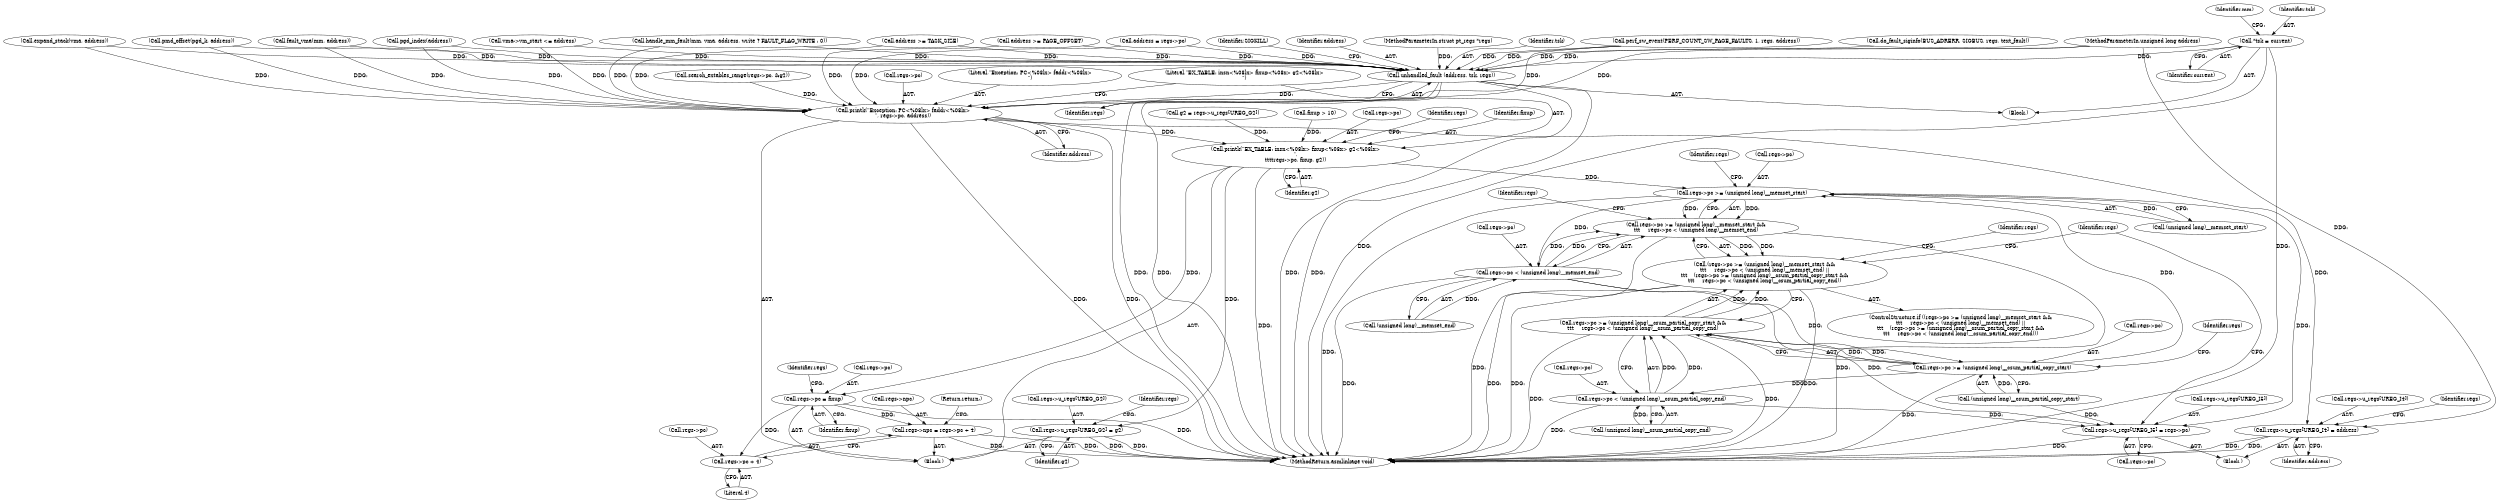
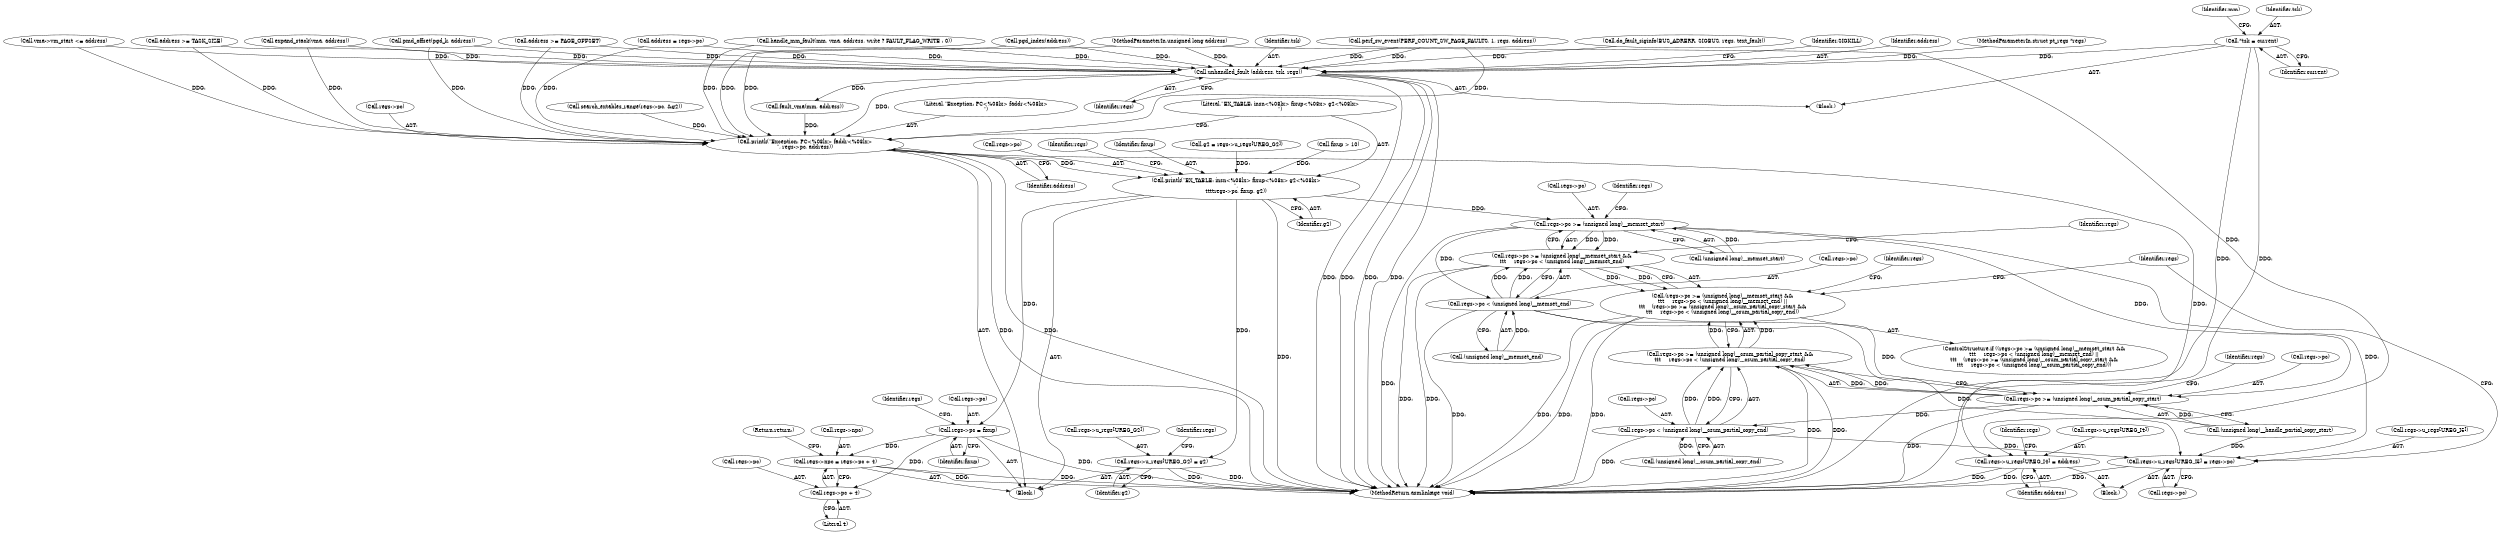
  digraph {
    n1 [label="(Call,*tsk = current)"]
    n2 [label="(Call,unhandled_fault (address, tsk, regs))"]
    n3 [label="(MethodReturn,asmlinkage void)"]
    n4 [label="(Block,)"]
    n5 [label="(Identifier,current)"]
    n6 [label="(Call,printk(\"Exception: PC<%08lx> faddr<%08lx>\n\", regs->pc, address))"]
    n7 [label="(Identifier,regs)"]
    n8 [label="(Call,printk(\"EX_TABLE: insn<%08lx> fixup<%08x> g2<%08lx>\n\",\n\t\t\t\tregs->pc, fixup, g2))"]
    n9 [label="(Call,regs->u_regs[UREG_I4] = address)"]
    n10 [label="(Identifier,address)"]
    n11 [label="(Block,)"]
    n12 [label="(Call,regs->pc >= (unsigned long)__memset_start)"]
    n13 [label="(Call,regs->u_regs[UREG_G2] = g2)"]
    n14 [label="(Call,regs->pc = fixup)"]
    n15 [label="(Identifier,g2)"]
    n16 [label="(Block,)"]
    n17 [label="(Identifier,address)"]
    n18 [label="(Call,regs->pc >= (unsigned long)__memset_start &&\n\t\t\t     regs->pc < (unsigned long)__memset_end)"]
    n19 [label="(Call,regs->pc < (unsigned long)__memset_end)"]
    n20 [label="(Call,regs->pc >= (unsigned long)__csum_partial_copy_start)"]
    n21 [label="(Call,regs->u_regs[UREG_I5] = regs->pc)"]
    n22 [label="(Call,(unsigned long)__memset_start)"]
    n23 [label="(Identifier,g2)"]
    n24 [label="(Call,regs->npc = regs->pc + 4)"]
    n25 [label="(Call,regs->pc + 4)"]
    n26 [label="(Identifier,fixup)"]
    n27 [label="(Call,(regs->pc >= (unsigned long)__memset_start &&\n\t\t\t     regs->pc < (unsigned long)__memset_end) ||\n\t\t\t    (regs->pc >= (unsigned long)__csum_partial_copy_start &&\n\t\t\t     regs->pc < (unsigned long)__csum_partial_copy_end))"]
    n28 [label="(Call,(unsigned long)__memset_end)"]
    n29 [label="(Call,regs->pc >= (unsigned long)__csum_partial_copy_start &&\n\t\t\t     regs->pc < (unsigned long)__csum_partial_copy_end)"]
    n30 [label="(Call,regs->pc < (unsigned long)__csum_partial_copy_end)"]
-   n31 [label="(Call,(unsigned long)__csum_partial_copy_start)"]
+   n31 [label="(Call,(unsigned long)__handle_partial_copy_start)"]
    n32 [label="(Call,regs->pc)"]
    n33 [label="(ControlStructure,if ((regs->pc >= (unsigned long)__memset_start &&\n\t\t\t     regs->pc < (unsigned long)__memset_end) ||\n\t\t\t    (regs->pc >= (unsigned long)__csum_partial_copy_start &&\n\t\t\t     regs->pc < (unsigned long)__csum_partial_copy_end)))"]
    n34 [label="(Call,(unsigned long)__csum_partial_copy_end)"]
    n35 [label="(Literal,4)"]
    n36 [label="(Call,expand_stack(vma, address))"]
    n37 [label="(MethodParameterIn,unsigned long address)"]
    n38 [label="(Call,regs->pc)"]
    n39 [label="(Identifier,regs)"]
    n40 [label="(Call,vma->vm_start <= address)"]
    n41 [label="(Call,do_fault_siginfo(BUS_ADRERR, SIGBUS, regs, text_fault))"]
    n42 [label="(Call,fixup > 10)"]
    n43 [label="(Identifier,regs)"]
    n44 [label="(Call,address >= TASK_SIZE)"]
    n45 [label="(Call,search_extables_range(regs->pc, &g2))"]
    n46 [label="(Identifier,regs)"]
    n47 [label="(Call,fault_vma(mm, address))"]
    n48 [label="(Call,regs->pc)"]
    n49 [label="(Call,regs->pc)"]
    n50 [label="(Identifier,mm)"]
    n51 [label="(Call,perf_sw_event(PERF_COUNT_SW_PAGE_FAULTS, 1, regs, address))"]
    n52 [label="(Identifier,SIGKILL)"]
    n53 [label="(Identifier,address)"]
    n54 [label="(Identifier,regs)"]
    n55 [label="(Identifier,regs)"]
    n56 [label="(Identifier,regs)"]
    n57 [label="(Call,regs->npc)"]
    n58 [label="(Call,address = regs->pc)"]
    n59 [label="(Literal,\"Exception: PC<%08lx> faddr<%08lx>\n\")"]
    n60 [label="(Call,pgd_index(address))"]
    n61 [label="(Call,pmd_offset(pgd_k, address))"]
    n62 [label="(Call,regs->pc)"]
    n63 [label="(Identifier,regs)"]
    n64 [label="(Identifier,tsk)"]
    n65 [label="(Literal,\"EX_TABLE: insn<%08lx> fixup<%08x> g2<%08lx>\n\")"]
    n66 [label="(Call,regs->u_regs[UREG_G2])"]
    n67 [label="(Call,regs->pc)"]
    n68 [label="(Call,handle_mm_fault(mm, vma, address, write ? FAULT_FLAG_WRITE : 0))"]
    n69 [label="(Call,regs->pc)"]
    n70 [label="(Identifier,regs)"]
    n71 [label="(Call,address >= PAGE_OFFSET)"]
    n72 [label="(MethodParameterIn,struct pt_regs *regs)"]
    n73 [label="(Call,regs->pc)"]
    n74 [label="(Identifier,tsk)"]
    n75 [label="(Call,regs->u_regs[UREG_I5])"]
    n76 [label="(Identifier,fixup)"]
    n77 [label="(Return,return;)"]
    n78 [label="(Identifier,regs)"]
    n79 [label="(Call,g2 = regs->u_regs[UREG_G2])"]
    n80 [label="(Call,regs->u_regs[UREG_I4])"]
    n81 [label="(Call,regs->pc)"]
    n1 -> n2 [label="DDG: "]
    n1 -> n3 [label="DDG: "]
    n1 -> n3 [label="DDG: "]
    n1 -> n4 [label="AST: "]
    n1 -> n5 [label="CFG: "]
    n2 -> n3 [label="DDG: "]
    n2 -> n3 [label="DDG: "]
    n2 -> n3 [label="DDG: "]
    n2 -> n3 [label="DDG: "]
    n2 -> n4 [label="AST: "]
    n2 -> n6 [label="DDG: "]
    n2 -> n7 [label="CFG: "]
    n5 -> n1 [label="AST: "]
    n6 -> n3 [label="DDG: "]
    n6 -> n3 [label="DDG: "]
    n6 -> n8 [label="DDG: "]
    n6 -> n9 [label="DDG: "]
    n6 -> n10 [label="CFG: "]
    n6 -> n11 [label="AST: "]
    n7 -> n2 [label="AST: "]
    n8 -> n3 [label="DDG: "]
    n8 -> n11 [label="AST: "]
    n8 -> n12 [label="DDG: "]
    n8 -> n13 [label="DDG: "]
    n8 -> n14 [label="DDG: "]
    n8 -> n15 [label="CFG: "]
    n9 -> n3 [label="DDG: "]
    n9 -> n3 [label="DDG: "]
    n9 -> n16 [label="AST: "]
    n9 -> n17 [label="CFG: "]
    n10 -> n6 [label="AST: "]
    n12 -> n3 [label="DDG: "]
    n12 -> n18 [label="AST: "]
    n12 -> n18 [label="DDG: "]
    n12 -> n18 [label="DDG: "]
    n12 -> n19 [label="DDG: "]
-   n20 -> n12 [label="DDG: "]
+   n12 -> n20 [label="DDG: "]
    n12 -> n21 [label="DDG: "]
    n12 -> n22 [label="CFG: "]
    n13 -> n3 [label="DDG: "]
    n13 -> n3 [label="DDG: "]
    n13 -> n11 [label="AST: "]
    n13 -> n23 [label="CFG: "]
    n14 -> n3 [label="DDG: "]
    n14 -> n11 [label="AST: "]
    n14 -> n24 [label="DDG: "]
    n14 -> n25 [label="DDG: "]
    n14 -> n26 [label="CFG: "]
    n15 -> n8 [label="AST: "]
    n17 -> n9 [label="AST: "]
    n18 -> n3 [label="DDG: "]
    n18 -> n3 [label="DDG: "]
    n18 -> n12 [label="CFG: "]
    n18 -> n19 [label="CFG: "]
    n18 -> n27 [label="AST: "]
    n18 -> n27 [label="DDG: "]
    n18 -> n27 [label="DDG: "]
    n19 -> n3 [label="DDG: "]
    n19 -> n18 [label="AST: "]
    n19 -> n18 [label="DDG: "]
    n19 -> n18 [label="DDG: "]
    n19 -> n20 [label="DDG: "]
    n19 -> n21 [label="DDG: "]
    n19 -> n28 [label="CFG: "]
    n20 -> n3 [label="DDG: "]
    n20 -> n29 [label="AST: "]
    n20 -> n29 [label="DDG: "]
    n20 -> n29 [label="DDG: "]
    n20 -> n30 [label="DDG: "]
    n20 -> n31 [label="CFG: "]
    n21 -> n3 [label="DDG: "]
    n21 -> n16 [label="AST: "]
    n21 -> n32 [label="CFG: "]
    n22 -> n12 [label="AST: "]
    n22 -> n12 [label="DDG: "]
    n23 -> n13 [label="AST: "]
    n24 -> n3 [label="DDG: "]
    n24 -> n3 [label="DDG: "]
    n24 -> n11 [label="AST: "]
    n24 -> n25 [label="CFG: "]
    n25 -> n24 [label="AST: "]
    n25 -> n35 [label="CFG: "]
    n26 -> n14 [label="AST: "]
    n27 -> n3 [label="DDG: "]
    n27 -> n3 [label="DDG: "]
    n27 -> n3 [label="DDG: "]
    n27 -> n18 [label="CFG: "]
    n27 -> n29 [label="CFG: "]
    n27 -> n33 [label="AST: "]
    n28 -> n19 [label="AST: "]
    n28 -> n19 [label="DDG: "]
    n29 -> n3 [label="DDG: "]
    n29 -> n3 [label="DDG: "]
    n29 -> n20 [label="CFG: "]
    n29 -> n27 [label="AST: "]
    n29 -> n27 [label="DDG: "]
    n29 -> n27 [label="DDG: "]
    n29 -> n30 [label="CFG: "]
    n30 -> n3 [label="DDG: "]
    n30 -> n21 [label="DDG: "]
    n30 -> n29 [label="AST: "]
    n30 -> n29 [label="DDG: "]
    n30 -> n29 [label="DDG: "]
    n30 -> n34 [label="CFG: "]
    n31 -> n20 [label="AST: "]
    n31 -> n20 [label="DDG: "]
    n31 -> n21 [label="DDG: "]
    n32 -> n21 [label="AST: "]
    n34 -> n30 [label="AST: "]
    n34 -> n30 [label="DDG: "]
    n35 -> n25 [label="AST: "]
    n36 -> n2 [label="DDG: "]
    n36 -> n6 [label="DDG: "]
    n37 -> n2 [label="DDG: "]
    n37 -> n6 [label="DDG: "]
    n37 -> n9 [label="DDG: "]
    n38 -> n12 [label="AST: "]
    n39 -> n9 [label="CFG: "]
    n40 -> n2 [label="DDG: "]
    n40 -> n6 [label="DDG: "]
    n41 -> n2 [label="DDG: "]
    n42 -> n8 [label="DDG: "]
    n43 -> n21 [label="CFG: "]
    n43 -> n27 [label="CFG: "]
    n44 -> n2 [label="DDG: "]
    n44 -> n6 [label="DDG: "]
    n45 -> n6 [label="DDG: "]
    n46 -> n14 [label="CFG: "]
-   n47 -> n2 [label="DDG: "]
+   n2 -> n47 [label="DDG: "]
    n47 -> n6 [label="DDG: "]
    n48 -> n19 [label="AST: "]
    n49 -> n30 [label="AST: "]
    n50 -> n1 [label="CFG: "]
    n51 -> n2 [label="DDG: "]
    n51 -> n2 [label="DDG: "]
    n51 -> n6 [label="DDG: "]
    n52 -> n2 [label="CFG: "]
    n53 -> n2 [label="AST: "]
    n54 -> n18 [label="CFG: "]
    n55 -> n12 [label="CFG: "]
    n56 -> n13 [label="CFG: "]
    n57 -> n24 [label="AST: "]
    n58 -> n2 [label="DDG: "]
    n58 -> n6 [label="DDG: "]
    n59 -> n6 [label="AST: "]
    n60 -> n2 [label="DDG: "]
    n60 -> n6 [label="DDG: "]
    n61 -> n2 [label="DDG: "]
    n61 -> n6 [label="DDG: "]
    n62 -> n20 [label="AST: "]
    n63 -> n20 [label="CFG: "]
    n64 -> n1 [label="AST: "]
    n65 -> n6 [label="CFG: "]
    n65 -> n8 [label="AST: "]
    n66 -> n13 [label="AST: "]
    n67 -> n8 [label="AST: "]
    n68 -> n2 [label="DDG: "]
    n68 -> n6 [label="DDG: "]
    n69 -> n6 [label="AST: "]
    n70 -> n8 [label="CFG: "]
    n71 -> n2 [label="DDG: "]
    n71 -> n6 [label="DDG: "]
    n72 -> n2 [label="DDG: "]
    n73 -> n25 [label="AST: "]
    n74 -> n2 [label="AST: "]
    n75 -> n21 [label="AST: "]
    n76 -> n8 [label="AST: "]
    n77 -> n24 [label="CFG: "]
    n78 -> n27 [label="CFG: "]
    n79 -> n8 [label="DDG: "]
    n80 -> n9 [label="AST: "]
    n81 -> n14 [label="AST: "]
  }
